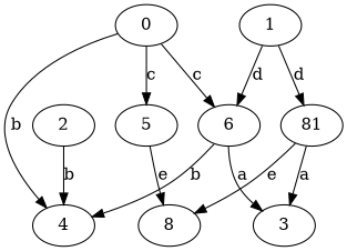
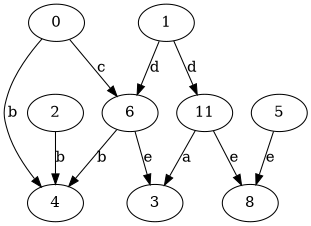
  strict digraph {
    2
    4
    0
    5
    6
    8
    3
    1
-   11 [label=81]
+   11
    2 -> 4 [label=b]
    0 -> 4 [label=b]
-   0 -> 5 [label=c]
    0 -> 6 [label=c]
    5 -> 8 [label=e]
    6 -> 4 [label=b]
-   6 -> 3 [label=a]
+   6 -> 3 [label=e]
    1 -> 6 [label=d]
    1 -> 11 [label=d]
    11 -> 8 [label=e]
    11 -> 3 [label=a]
  }
